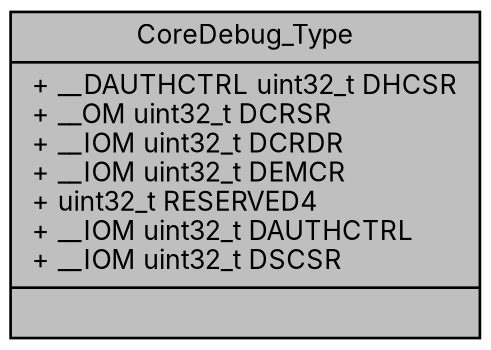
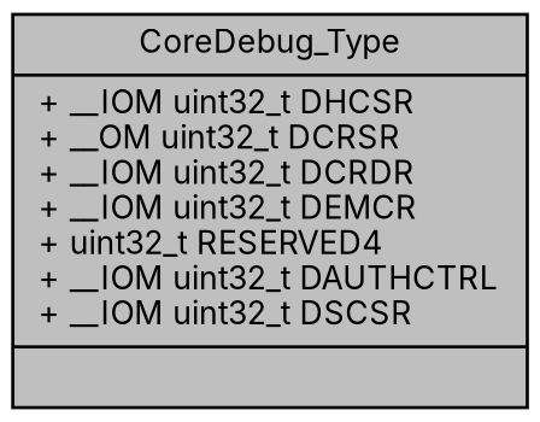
  digraph {
    fontname=Inter
-   n1 [color=black fillcolor=grey75 fontcolor=black fontname=Inter fontsize=10 height=0.2 label="{CoreDebug_Type\n|+ __DAUTHCTRL uint32_t DHCSR\l+ __OM uint32_t DCRSR\l+ __IOM uint32_t DCRDR\l+ __IOM uint32_t DEMCR\l+ uint32_t RESERVED4\l+ __IOM uint32_t DAUTHCTRL\l+ __IOM uint32_t DSCSR\l|}" shape=record style=filled width=0.4]
+   n1 [color=black fillcolor=grey75 fontcolor=black fontname=Inter fontsize=10 height=0.2 label="{CoreDebug_Type\n|+ __IOM uint32_t DHCSR\l+ __OM uint32_t DCRSR\l+ __IOM uint32_t DCRDR\l+ __IOM uint32_t DEMCR\l+ uint32_t RESERVED4\l+ __IOM uint32_t DAUTHCTRL\l+ __IOM uint32_t DSCSR\l|}" shape=record style=filled width=0.4]
  }
